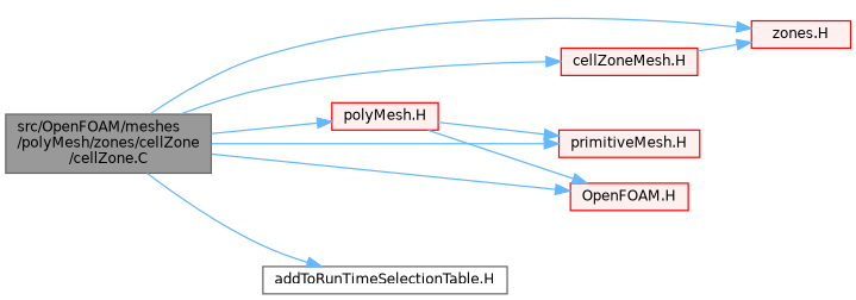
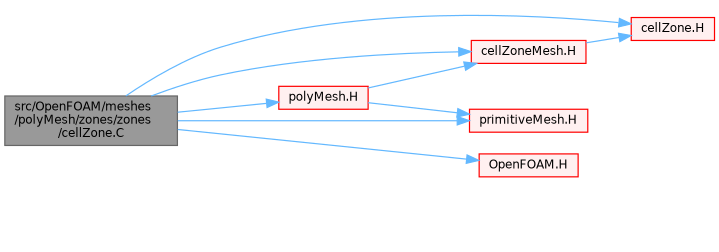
  digraph {
    rankdir=LR
    node [color=red fillcolor="#FFF0F0" fontname=Helvetica fontsize=10 shape=box style=filled]
    edge [color=steelblue1 fontname=Helvetica fontsize=10 labelfontname=Helvetica labelfontsize=10 style=solid]
-   n1 [color=gray40 fillcolor=grey60 fontcolor=black height=0.2 label="src/OpenFOAM/meshes\l/polyMesh/zones/cellZone\l/cellZone.C" width=0.4]
-   n2 [height=0.2 label="zones.H" width=0.4]
-   n3 [color=grey40 fillcolor=white height=0.2 label="addToRunTimeSelectionTable.H" width=0.4]
+   n1 [color=gray40 fillcolor=grey60 fontcolor=black height=0.2 label="src/OpenFOAM/meshes\l/polyMesh/zones/zones\l/cellZone.C" width=0.4]
+   n2 [height=0.2 label="cellZone.H" width=0.4]
    n4 [height=0.2 label="cellZoneMesh.H" width=0.4]
    n5 [height=0.2 label="polyMesh.H" width=0.4]
    n6 [height=0.2 label="primitiveMesh.H" width=0.4]
    n7 [height=0.2 label="OpenFOAM.H" width=0.4]
    n1 -> n2
-   n1 -> n3
    n1 -> n4
    n1 -> n5
    n1 -> n6
    n1 -> n7
    n4 -> n2
-   n5 -> n7
+   n5 -> n4
    n5 -> n6
  }
